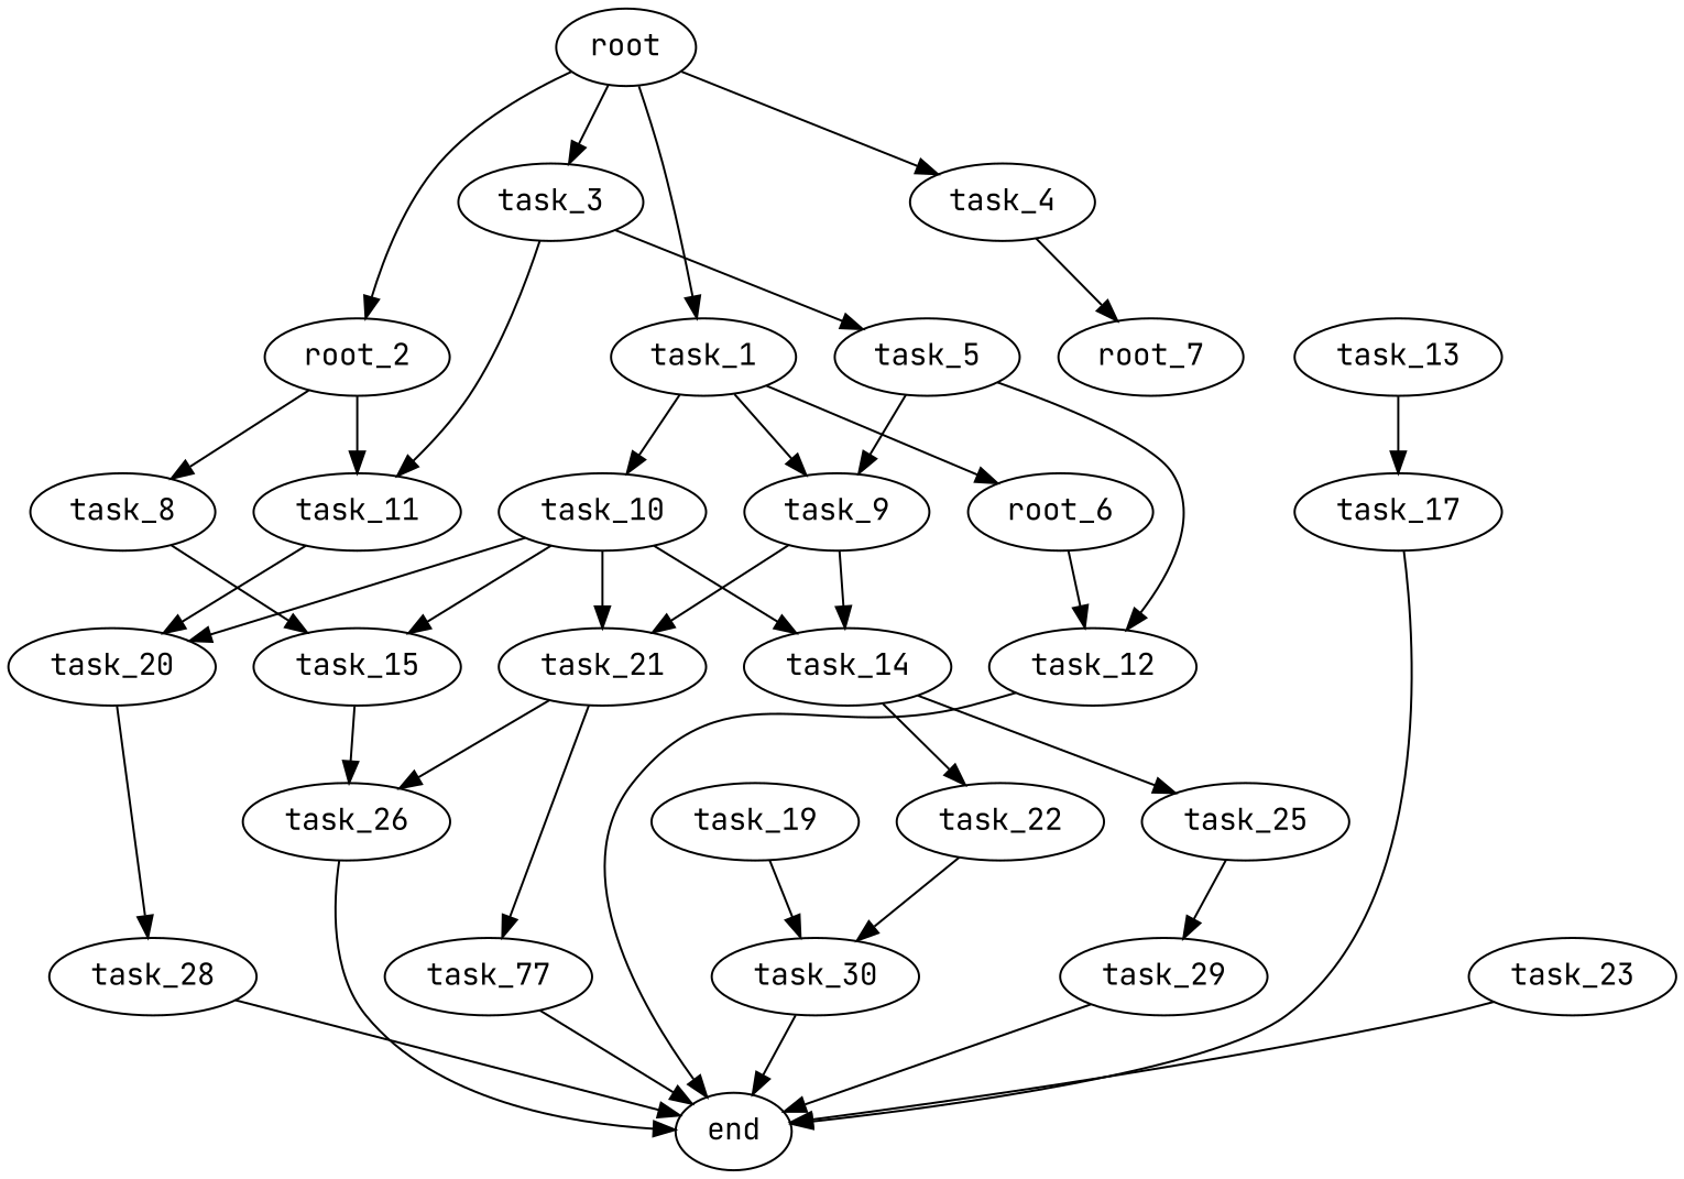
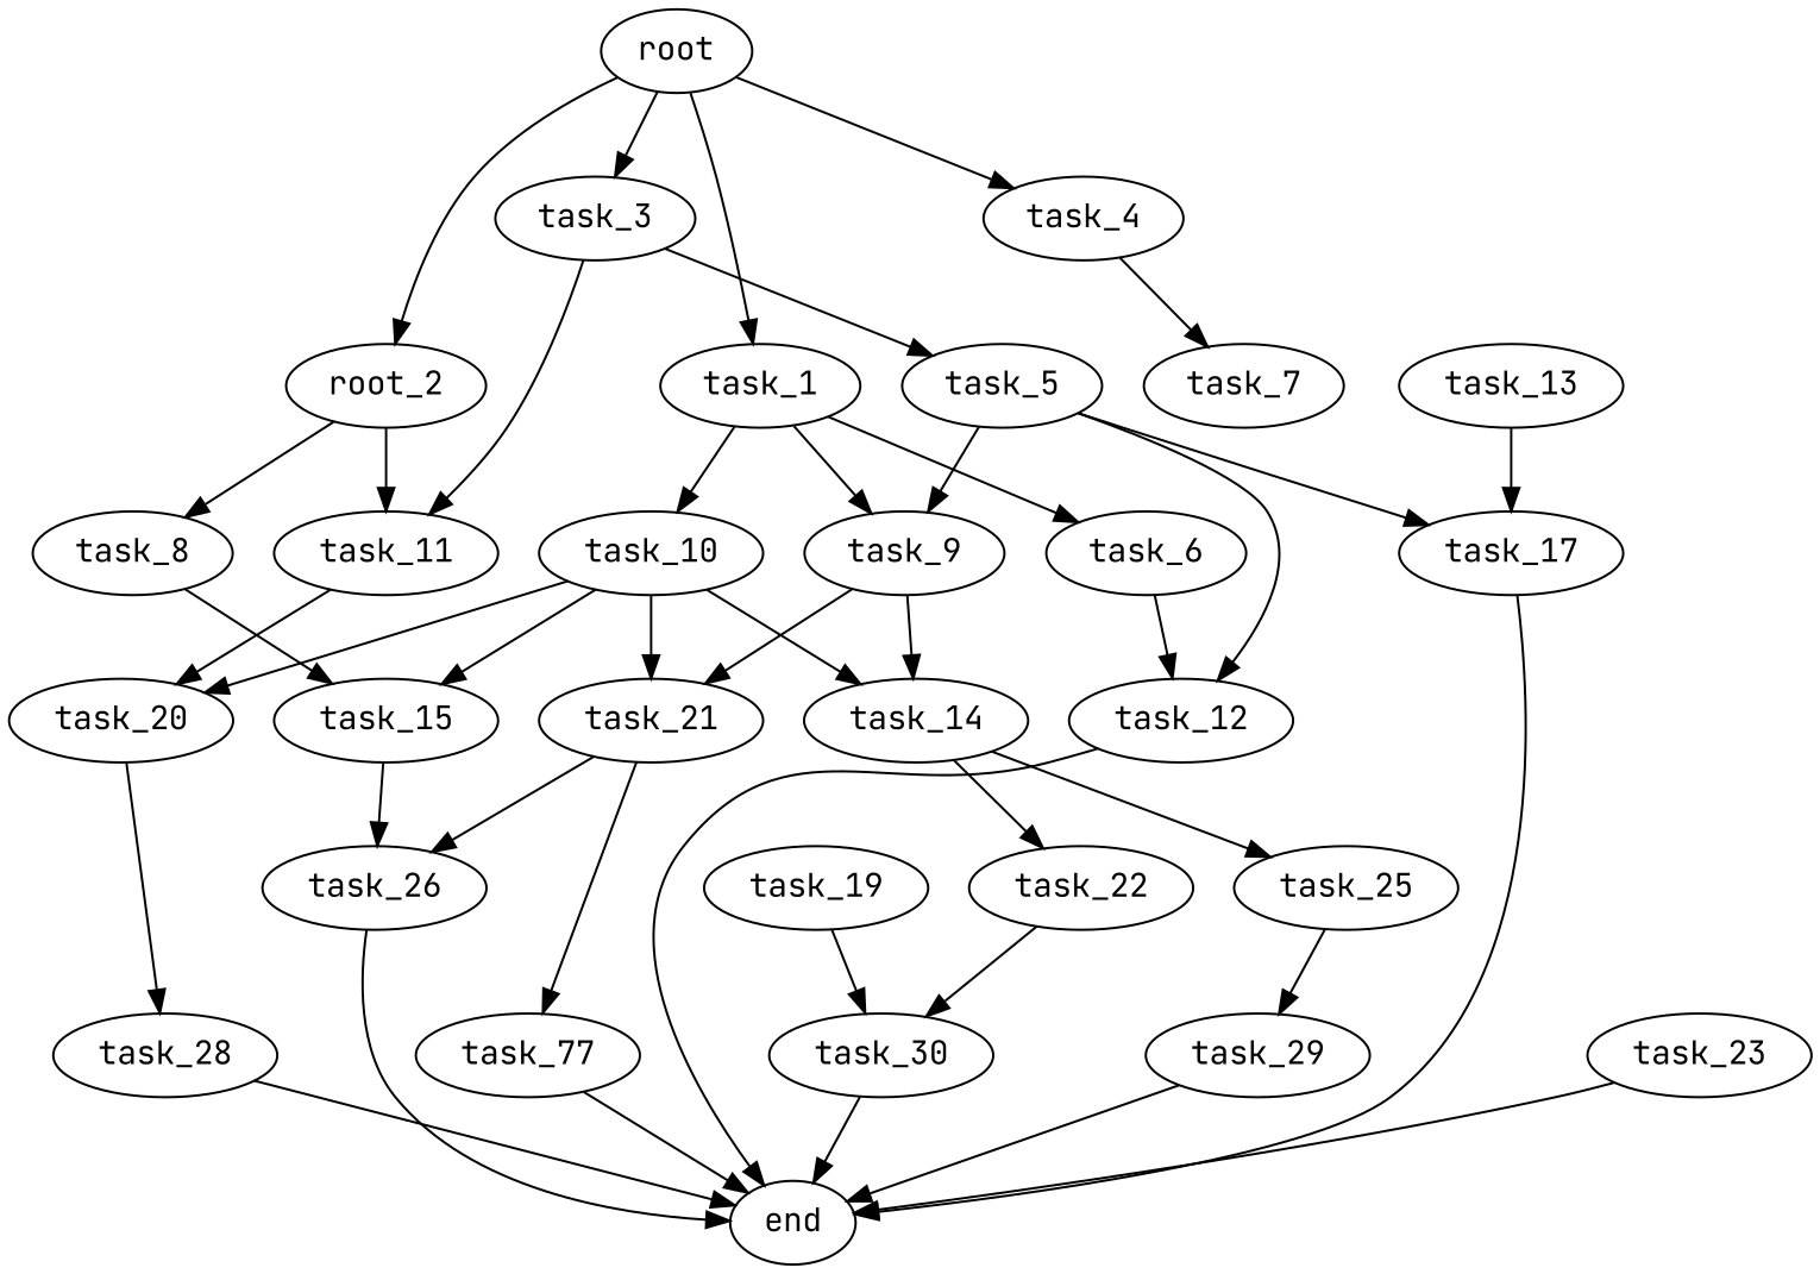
  digraph {
    fontname="JetBrains Mono"
    node [fontname="JetBrains Mono"]
    edge [fontname="JetBrains Mono"]
    root
    task_1
    n3 [label=root_2]
    task_3
    task_4
-   task_6 [label=root_6]
+   task_6
    task_9
    task_10
    task_8
    task_11
    task_5
-   task_7 [label=root_7]
+   task_7
    task_12
    task_14
    task_21
    task_15
    task_20
    task_17
    end
    task_13
    task_26
    task_22
    task_25
    n24 [label=task_77]
    task_28
    task_30
    task_29
    task_19
    task_23
    root -> task_1
    root -> n3
    root -> task_3
    root -> task_4
    task_1 -> task_6
    task_1 -> task_9
    task_1 -> task_10
    n3 -> task_8
    n3 -> task_11
    task_3 -> task_11
    task_3 -> task_5
    task_4 -> task_7
    task_6 -> task_12
    task_9 -> task_14
    task_9 -> task_21
    task_10 -> task_14
    task_10 -> task_21
    task_10 -> task_15
    task_10 -> task_20
    task_8 -> task_15
    task_11 -> task_20
    task_5 -> task_9
    task_5 -> task_12
+   task_5 -> task_17
    task_12 -> end
    task_14 -> task_22
    task_14 -> task_25
    task_21 -> task_26
    task_21 -> n24
    task_15 -> task_26
    task_20 -> task_28
    task_17 -> end
    task_13 -> task_17
    task_26 -> end
    task_22 -> task_30
    task_25 -> task_29
    n24 -> end
    task_28 -> end
    task_30 -> end
    task_29 -> end
    task_19 -> task_30
    task_23 -> end
  }
